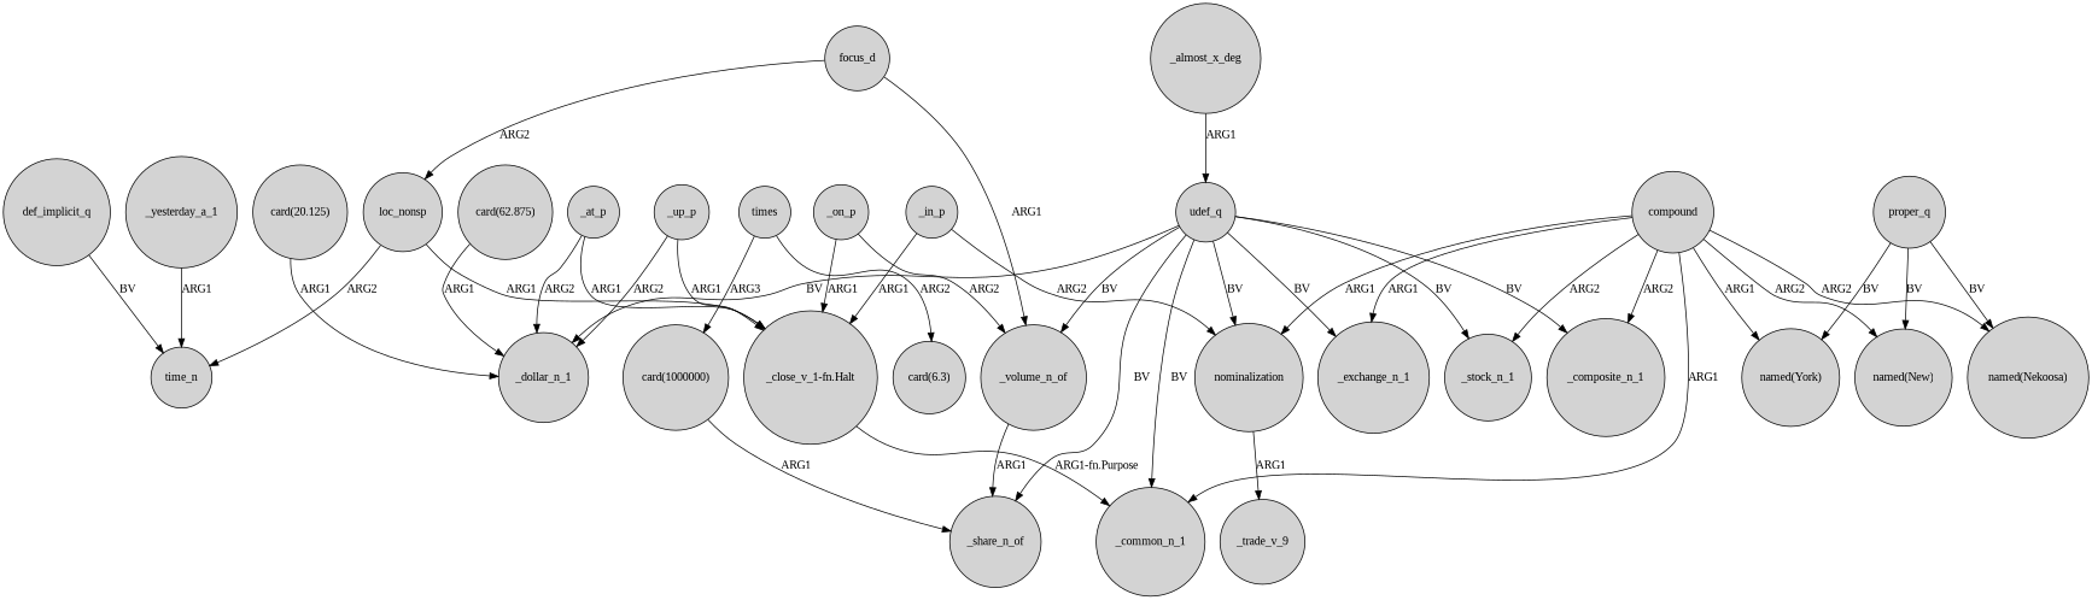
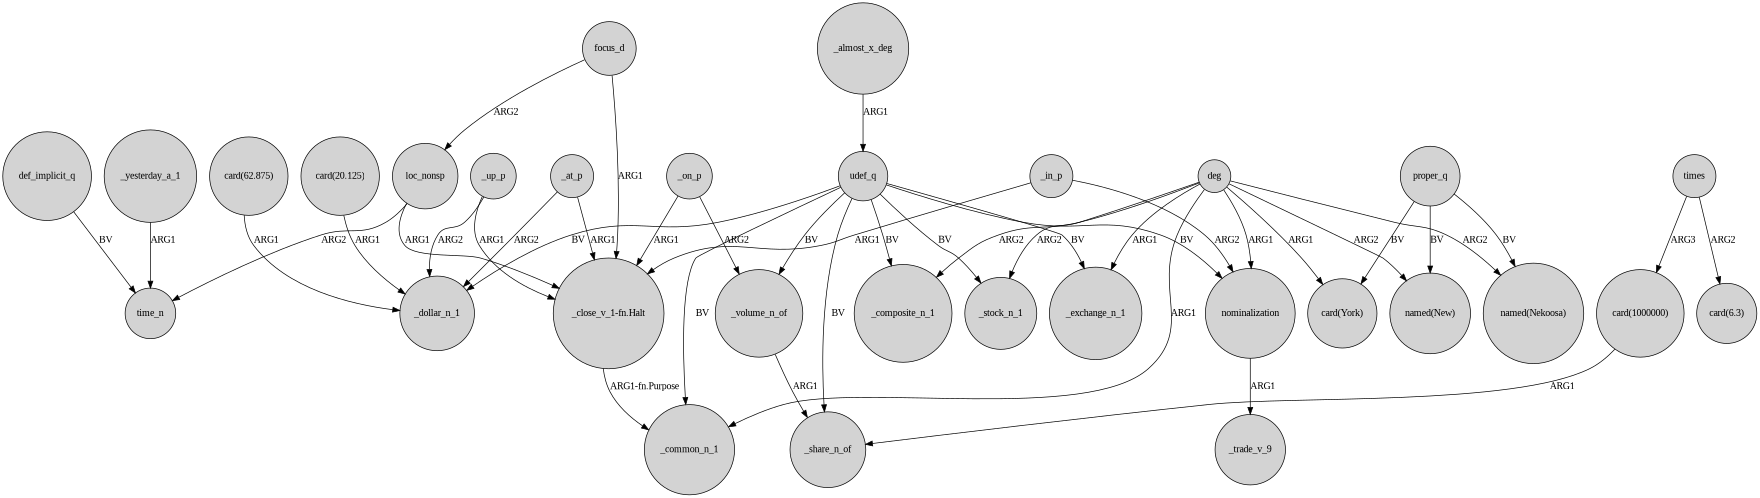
  digraph {
    fontname="Liberation Serif"
    node [fontname="Liberation Serif" shape=circle style=filled]
    edge [fontname="Liberation Serif"]
    "card(62.875)"
    _dollar_n_1
    focus_d
    "_close_v_1-fn.Halt"
    loc_nonsp
    _common_n_1
    time_n
    _in_p
    nominalization
    n10 [label=_trade_v_9]
    proper_q
    "named(Nekoosa)"
    "named(New)"
-   "named(York)"
-   compound
+   "named(York)" [label="card(York)"]
+   compound [label=deg]
    _exchange_n_1
    _stock_n_1
    _composite_n_1
    _on_p
    _volume_n_of
    _share_n_of
    udef_q
    times
    "card(1000000)"
    "card(6.3)"
    _yesterday_a_1
    "card(20.125)"
    _up_p
    _at_p
    _almost_x_deg
    def_implicit_q
    "card(62.875)" -> _dollar_n_1 [label=ARG1]
-   focus_d -> _volume_n_of [label=ARG1]
+   focus_d -> "_close_v_1-fn.Halt" [label=ARG1]
    focus_d -> loc_nonsp [label=ARG2]
    "_close_v_1-fn.Halt" -> _common_n_1 [label="ARG1-fn.Purpose"]
    loc_nonsp -> "_close_v_1-fn.Halt" [label=ARG1]
    loc_nonsp -> time_n [label=ARG2]
    _in_p -> "_close_v_1-fn.Halt" [label=ARG1]
    _in_p -> nominalization [label=ARG2]
    nominalization -> n10 [label=ARG1]
    proper_q -> "named(Nekoosa)" [label=BV]
    proper_q -> "named(New)" [label=BV]
    proper_q -> "named(York)" [label=BV]
    compound -> _common_n_1 [label=ARG1]
    compound -> nominalization [label=ARG1]
    compound -> "named(Nekoosa)" [label=ARG2]
    compound -> "named(New)" [label=ARG2]
    compound -> "named(York)" [label=ARG1]
    compound -> _exchange_n_1 [label=ARG1]
    compound -> _stock_n_1 [label=ARG2]
    compound -> _composite_n_1 [label=ARG2]
    _on_p -> "_close_v_1-fn.Halt" [label=ARG1]
    _on_p -> _volume_n_of [label=ARG2]
    _volume_n_of -> _share_n_of [label=ARG1]
    udef_q -> _dollar_n_1 [label=BV]
    udef_q -> _common_n_1 [label=BV]
    udef_q -> nominalization [label=BV]
    udef_q -> _exchange_n_1 [label=BV]
    udef_q -> _stock_n_1 [label=BV]
    udef_q -> _composite_n_1 [label=BV]
    udef_q -> _volume_n_of [label=BV]
    udef_q -> _share_n_of [label=BV]
    times -> "card(1000000)" [label=ARG3]
    times -> "card(6.3)" [label=ARG2]
    "card(1000000)" -> _share_n_of [label=ARG1]
    _yesterday_a_1 -> time_n [label=ARG1]
    "card(20.125)" -> _dollar_n_1 [label=ARG1]
    _up_p -> _dollar_n_1 [label=ARG2]
    _up_p -> "_close_v_1-fn.Halt" [label=ARG1]
    _at_p -> _dollar_n_1 [label=ARG2]
    _at_p -> "_close_v_1-fn.Halt" [label=ARG1]
    _almost_x_deg -> udef_q [label=ARG1]
    def_implicit_q -> time_n [label=BV]
  }
